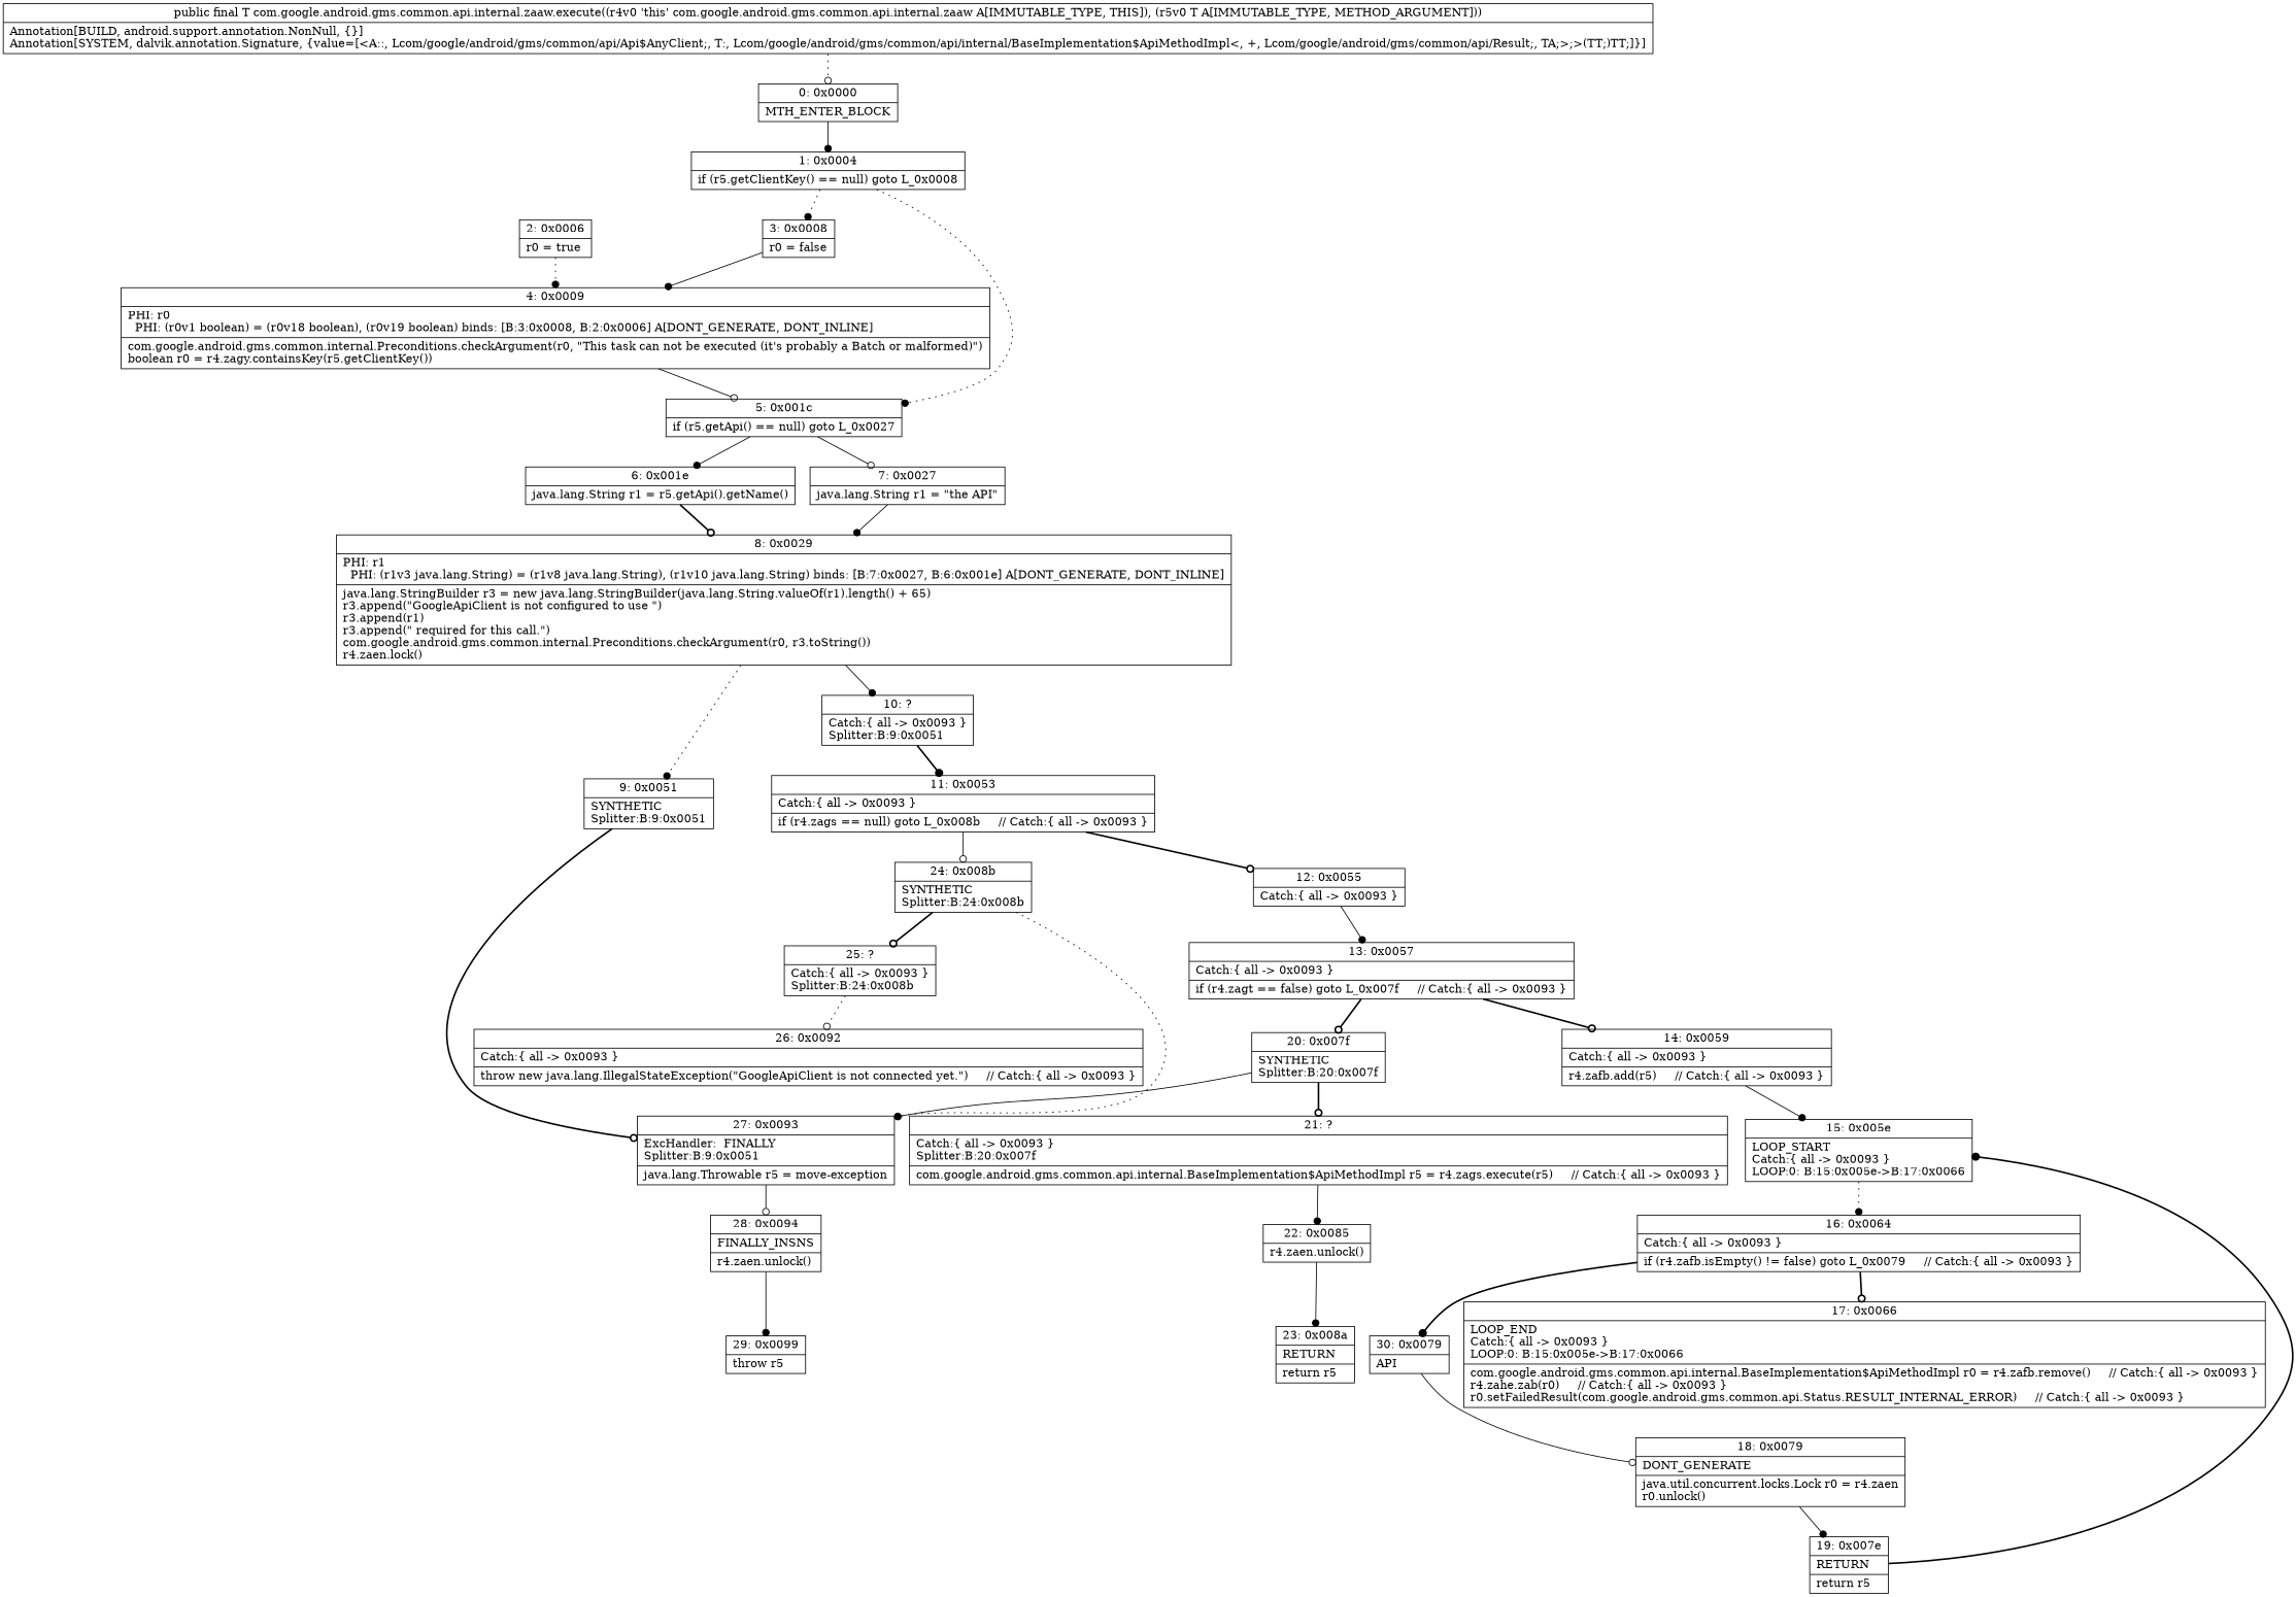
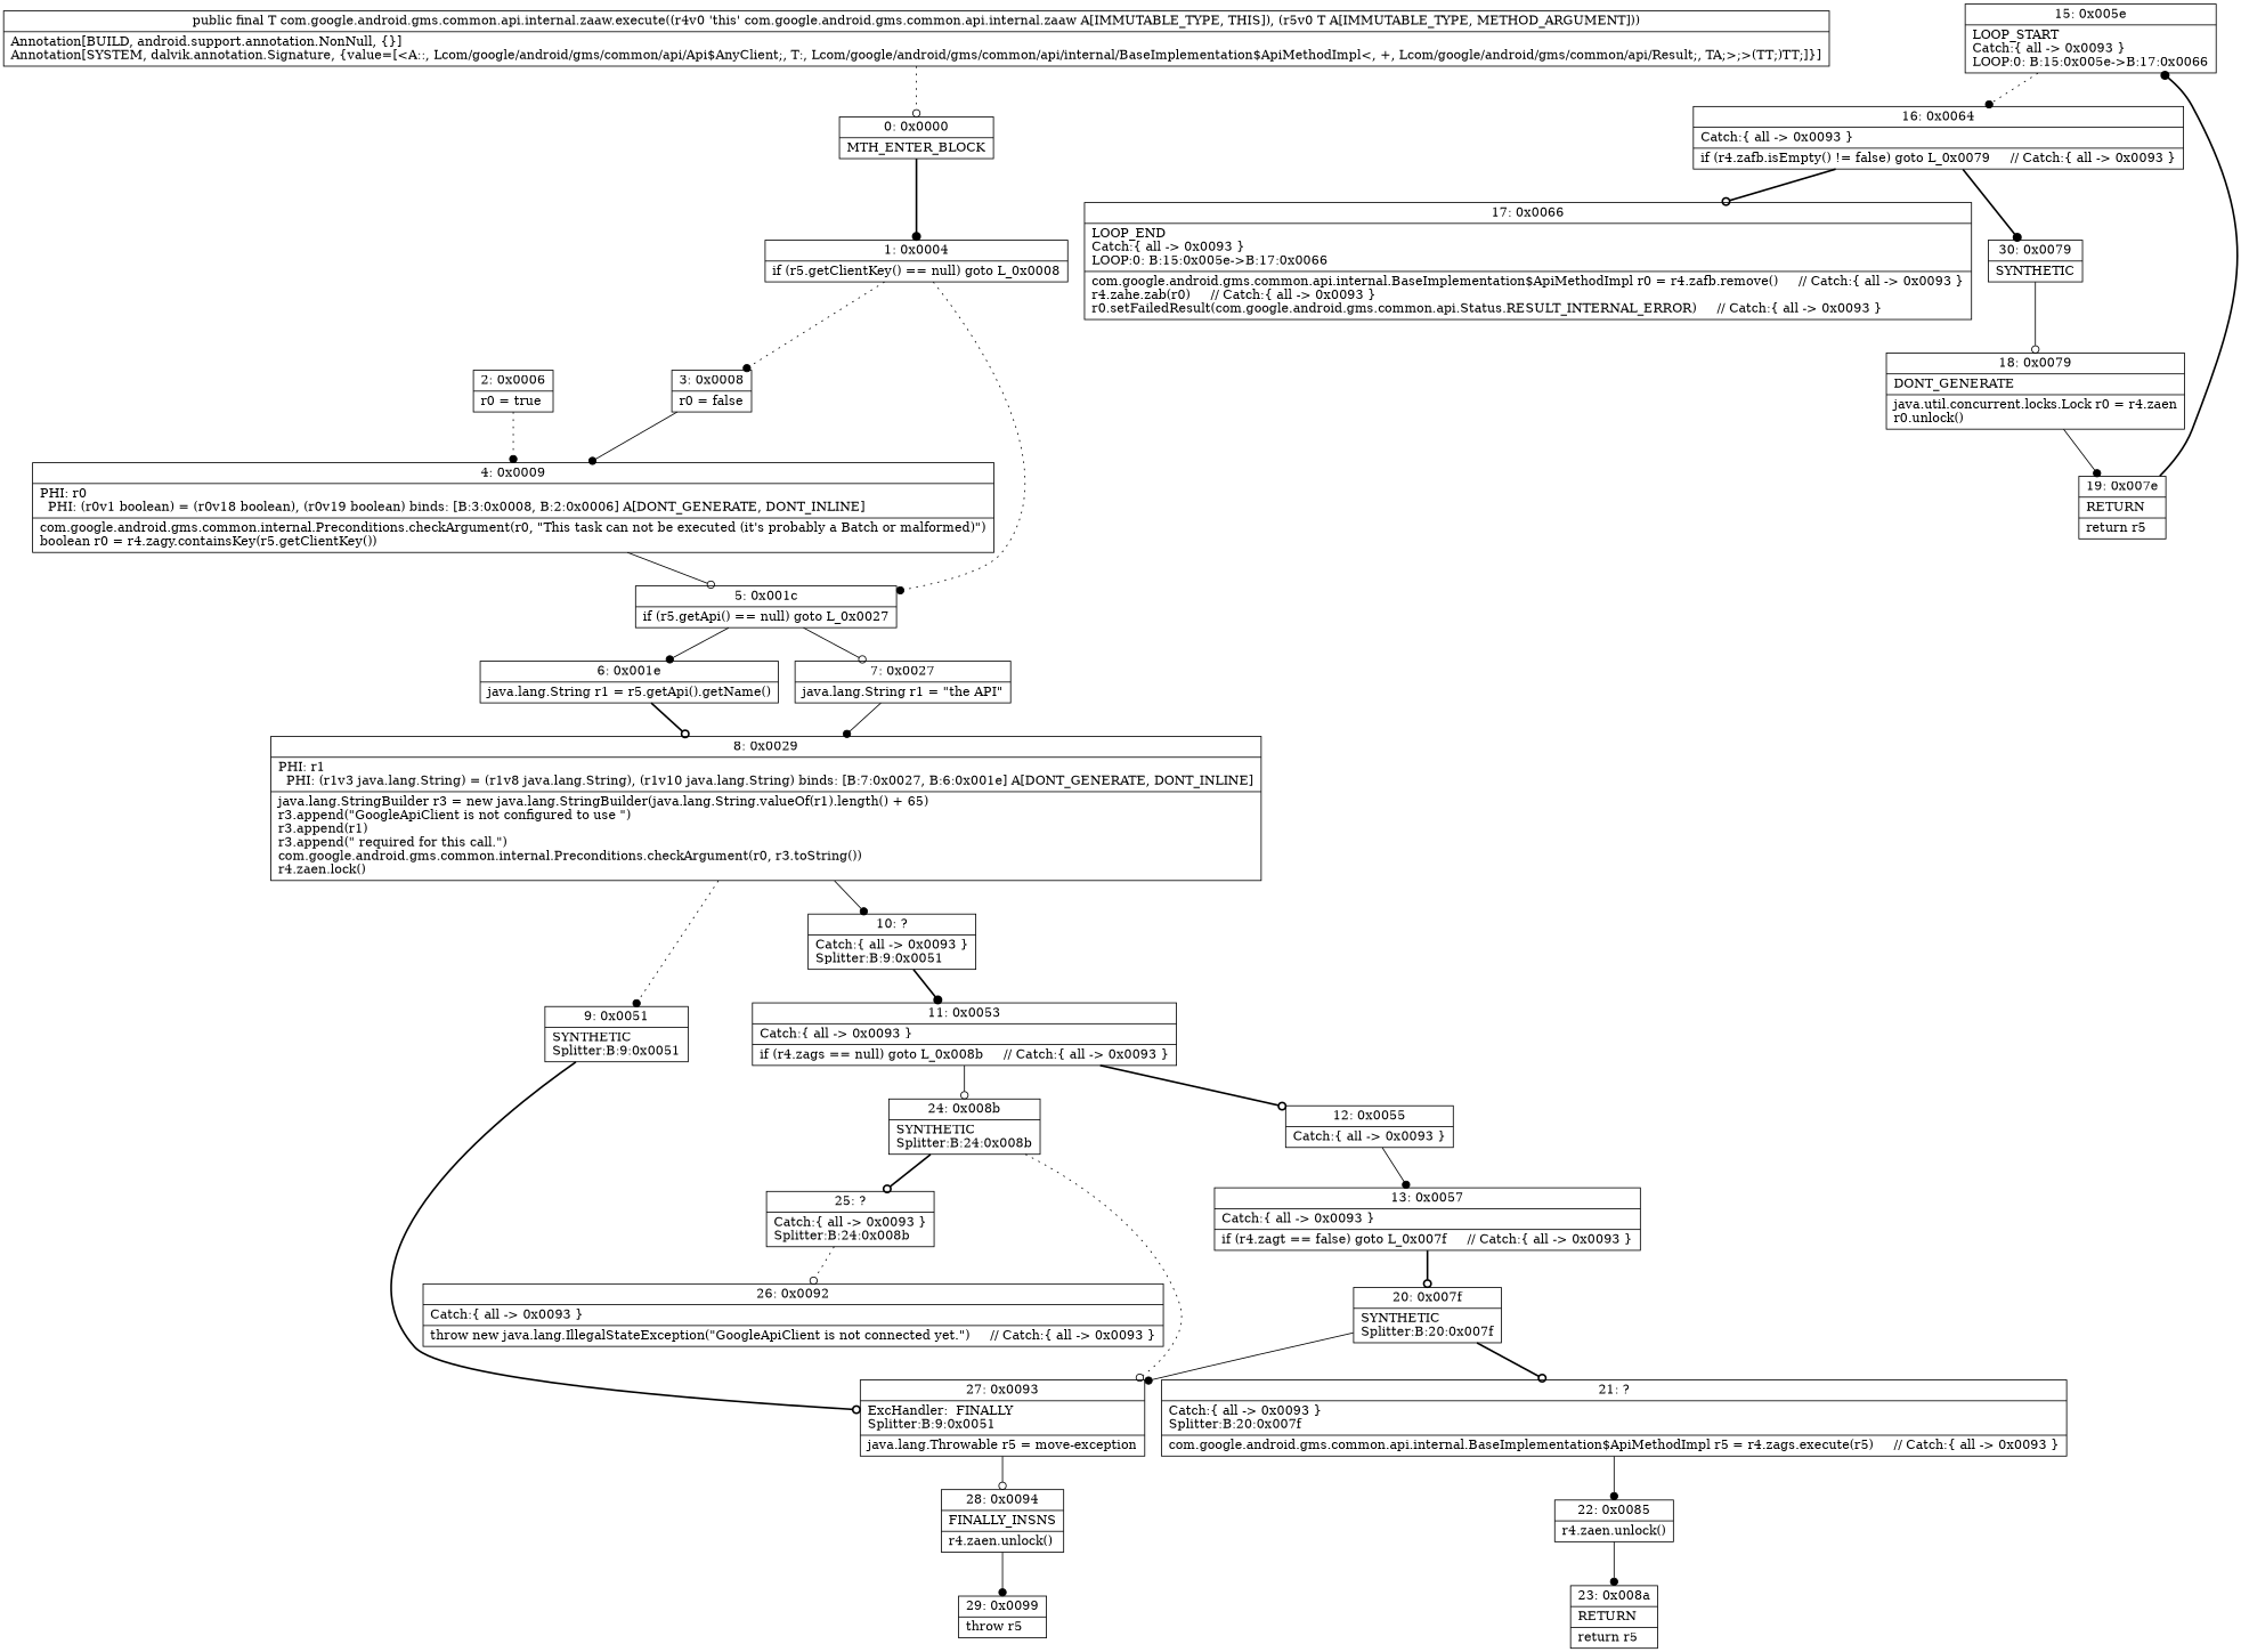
  digraph {
    node [shape=record]
    edge [arrowhead=dot style=solid]
    n1 [label="{0\:\ 0x0000|MTH_ENTER_BLOCK\l}"]
    n2 [label="{1\:\ 0x0004|if (r5.getClientKey() == null) goto L_0x0008\l}"]
    n3 [label="{3\:\ 0x0008|r0 = false\l}"]
    n4 [label="{5\:\ 0x001c|if (r5.getApi() == null) goto L_0x0027\l}"]
    n5 [label="{2\:\ 0x0006|r0 = true\l}"]
    n6 [label="{4\:\ 0x0009|PHI: r0 \l  PHI: (r0v1 boolean) = (r0v18 boolean), (r0v19 boolean) binds: [B:3:0x0008, B:2:0x0006] A[DONT_GENERATE, DONT_INLINE]\l|com.google.android.gms.common.internal.Preconditions.checkArgument(r0, \"This task can not be executed (it's probably a Batch or malformed)\")\lboolean r0 = r4.zagy.containsKey(r5.getClientKey())\l}"]
    n7 [label="{6\:\ 0x001e|java.lang.String r1 = r5.getApi().getName()\l}"]
    n8 [label="{7\:\ 0x0027|java.lang.String r1 = \"the API\"\l}"]
    n9 [label="{8\:\ 0x0029|PHI: r1 \l  PHI: (r1v3 java.lang.String) = (r1v8 java.lang.String), (r1v10 java.lang.String) binds: [B:7:0x0027, B:6:0x001e] A[DONT_GENERATE, DONT_INLINE]\l|java.lang.StringBuilder r3 = new java.lang.StringBuilder(java.lang.String.valueOf(r1).length() + 65)\lr3.append(\"GoogleApiClient is not configured to use \")\lr3.append(r1)\lr3.append(\" required for this call.\")\lcom.google.android.gms.common.internal.Preconditions.checkArgument(r0, r3.toString())\lr4.zaen.lock()\l}"]
    n10 [label="{9\:\ 0x0051|SYNTHETIC\lSplitter:B:9:0x0051\l}"]
    n11 [label="{10\:\ ?|Catch:\{ all \-\> 0x0093 \}\lSplitter:B:9:0x0051\l}"]
    n12 [label="{27\:\ 0x0093|ExcHandler:  FINALLY\lSplitter:B:9:0x0051\l|java.lang.Throwable r5 = move\-exception\l}"]
    n13 [label="{11\:\ 0x0053|Catch:\{ all \-\> 0x0093 \}\l|if (r4.zags == null) goto L_0x008b     \/\/ Catch:\{ all \-\> 0x0093 \}\l}"]
    n14 [label="{28\:\ 0x0094|FINALLY_INSNS\l|r4.zaen.unlock()\l}"]
    n15 [label="{12\:\ 0x0055|Catch:\{ all \-\> 0x0093 \}\l}"]
    n16 [label="{24\:\ 0x008b|SYNTHETIC\lSplitter:B:24:0x008b\l}"]
    n17 [label="{13\:\ 0x0057|Catch:\{ all \-\> 0x0093 \}\l|if (r4.zagt == false) goto L_0x007f     \/\/ Catch:\{ all \-\> 0x0093 \}\l}"]
    n18 [label="{25\:\ ?|Catch:\{ all \-\> 0x0093 \}\lSplitter:B:24:0x008b\l}"]
-   n19 [label="{14\:\ 0x0059|Catch:\{ all \-\> 0x0093 \}\l|r4.zafb.add(r5)     \/\/ Catch:\{ all \-\> 0x0093 \}\l}"]
    n20 [label="{20\:\ 0x007f|SYNTHETIC\lSplitter:B:20:0x007f\l}"]
    n21 [label="{15\:\ 0x005e|LOOP_START\lCatch:\{ all \-\> 0x0093 \}\lLOOP:0: B:15:0x005e\-\>B:17:0x0066\l}"]
    n22 [label="{21\:\ ?|Catch:\{ all \-\> 0x0093 \}\lSplitter:B:20:0x007f\l|com.google.android.gms.common.api.internal.BaseImplementation$ApiMethodImpl r5 = r4.zags.execute(r5)     \/\/ Catch:\{ all \-\> 0x0093 \}\l}"]
    n23 [label="{16\:\ 0x0064|Catch:\{ all \-\> 0x0093 \}\l|if (r4.zafb.isEmpty() != false) goto L_0x0079     \/\/ Catch:\{ all \-\> 0x0093 \}\l}"]
    n24 [label="{17\:\ 0x0066|LOOP_END\lCatch:\{ all \-\> 0x0093 \}\lLOOP:0: B:15:0x005e\-\>B:17:0x0066\l|com.google.android.gms.common.api.internal.BaseImplementation$ApiMethodImpl r0 = r4.zafb.remove()     \/\/ Catch:\{ all \-\> 0x0093 \}\lr4.zahe.zab(r0)     \/\/ Catch:\{ all \-\> 0x0093 \}\lr0.setFailedResult(com.google.android.gms.common.api.Status.RESULT_INTERNAL_ERROR)     \/\/ Catch:\{ all \-\> 0x0093 \}\l}"]
-   n25 [label="{30\:\ 0x0079|API\l}"]
+   n25 [label="{30\:\ 0x0079|SYNTHETIC\l}"]
    n26 [label="{18\:\ 0x0079|DONT_GENERATE\l|java.util.concurrent.locks.Lock r0 = r4.zaen\lr0.unlock()\l}"]
    n27 [label="{19\:\ 0x007e|RETURN\l|return r5\l}"]
    n28 [label="{22\:\ 0x0085|r4.zaen.unlock()\l}"]
    n29 [label="{23\:\ 0x008a|RETURN\l|return r5\l}"]
    n30 [label="{26\:\ 0x0092|Catch:\{ all \-\> 0x0093 \}\l|throw new java.lang.IllegalStateException(\"GoogleApiClient is not connected yet.\")     \/\/ Catch:\{ all \-\> 0x0093 \}\l}"]
    n31 [label="{29\:\ 0x0099|throw r5\l}"]
    n32 [label="{public final T com.google.android.gms.common.api.internal.zaaw.execute((r4v0 'this' com.google.android.gms.common.api.internal.zaaw A[IMMUTABLE_TYPE, THIS]), (r5v0 T A[IMMUTABLE_TYPE, METHOD_ARGUMENT]))  | Annotation[BUILD, android.support.annotation.NonNull, \{\}]\lAnnotation[SYSTEM, dalvik.annotation.Signature, \{value=[\<A::, Lcom\/google\/android\/gms\/common\/api\/Api$AnyClient;, T:, Lcom\/google\/android\/gms\/common\/api\/internal\/BaseImplementation$ApiMethodImpl\<, +, Lcom\/google\/android\/gms\/common\/api\/Result;, TA;\>;\>(TT;)TT;]\}]\l}"]
-   n1 -> n2
+   n1 -> n2 [style=bold]
    n2 -> n3 [style=dotted]
    n2 -> n4 [style=dotted]
    n3 -> n6
    n4 -> n7
    n4 -> n8 [arrowhead=odot]
    n5 -> n6 [style=dotted]
    n6 -> n4 [arrowhead=odot]
    n7 -> n9 [arrowhead=odot style=bold]
    n8 -> n9
    n9 -> n10 [style=dotted]
    n9 -> n11
    n10 -> n12 [arrowhead=odot style=bold]
    n11 -> n13 [style=bold]
    n12 -> n14 [arrowhead=odot]
    n13 -> n15 [arrowhead=odot style=bold]
    n13 -> n16 [arrowhead=odot]
    n14 -> n31
    n15 -> n17
    n16 -> n12 [arrowhead=odot style=dotted]
    n16 -> n18 [arrowhead=odot style=bold]
-   n17 -> n19 [arrowhead=odot style=bold]
    n17 -> n20 [arrowhead=odot style=bold]
    n18 -> n30 [arrowhead=odot style=dotted]
-   n19 -> n21
    n20 -> n12
    n20 -> n22 [arrowhead=odot style=bold]
    n21 -> n23 [style=dotted]
    n22 -> n28
    n23 -> n24 [arrowhead=odot style=bold]
    n23 -> n25 [style=bold]
    n25 -> n26 [arrowhead=odot]
    n26 -> n27
    n27 -> n21 [style=bold]
    n28 -> n29
    n32 -> n1 [arrowhead=odot style=dotted]
  }
